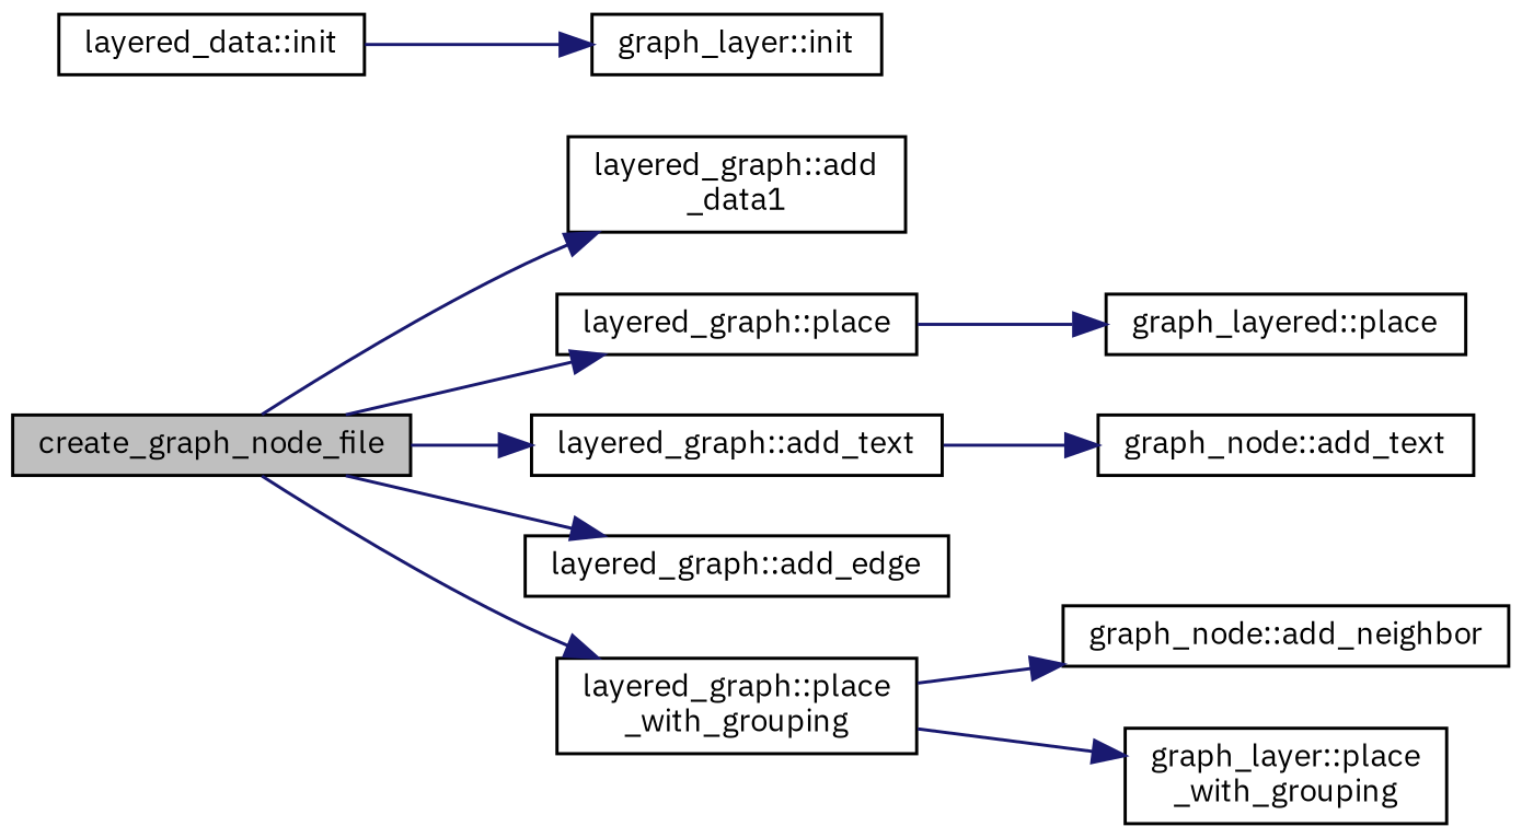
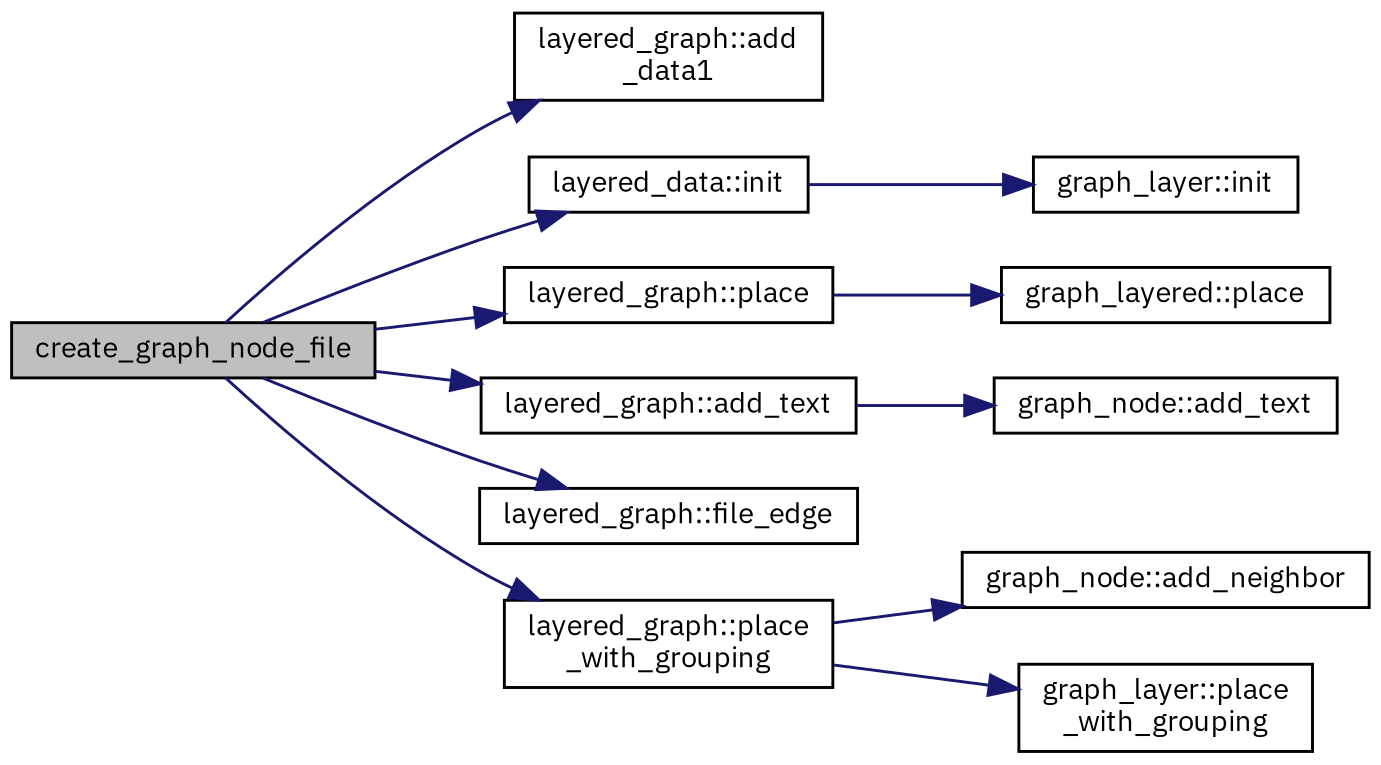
  digraph {
    fontname="IBM Plex Sans"
    rankdir=LR
    node [color=black fillcolor=white fontname="IBM Plex Sans" fontsize=10 shape=record style=filled]
    edge [color=midnightblue fontname="IBM Plex Sans" fontsize=10 labelfontname=Helvetica labelfontsize=10 style=solid]
    n1 [fillcolor=grey75 fontcolor=black height=0.2 label=create_graph_node_file width=0.4]
    n2 [height=0.2 label="layered_graph::add\l_data1" width=0.4]
    n3 [height=0.2 label="layered_data::init" width=0.4]
    n4 [height=0.2 label="layered_graph::place" width=0.4]
    n5 [height=0.2 label="layered_graph::add_text" width=0.4]
-   n6 [height=0.2 label="layered_graph::add_edge" width=0.4]
+   n6 [height=0.2 label="layered_graph::file_edge" width=0.4]
    n7 [height=0.2 label="layered_graph::place\l_with_grouping" width=0.4]
    n8 [height=0.2 label="graph_layer::init" width=0.4]
    n9 [height=0.2 label="graph_layered::place" width=0.4]
    n10 [height=0.2 label="graph_node::add_text" width=0.4]
    n11 [height=0.2 label="graph_node::add_neighbor" width=0.4]
    n12 [height=0.2 label="graph_layer::place\l_with_grouping" width=0.4]
    n1 -> n2
+   n1 -> n3
    n1 -> n4
    n1 -> n5
    n1 -> n6
    n1 -> n7
    n3 -> n8
    n4 -> n9
    n5 -> n10
    n7 -> n11
    n7 -> n12
  }
